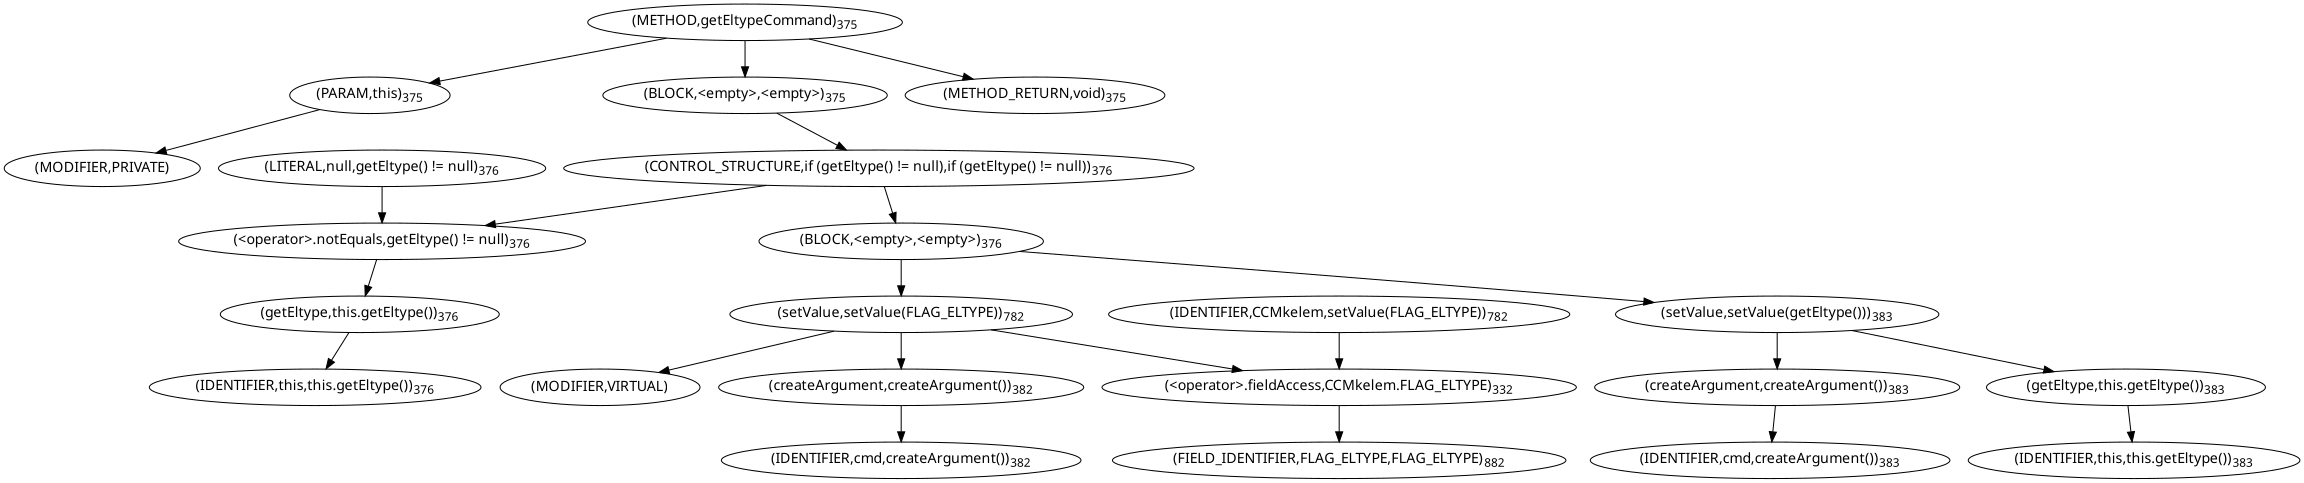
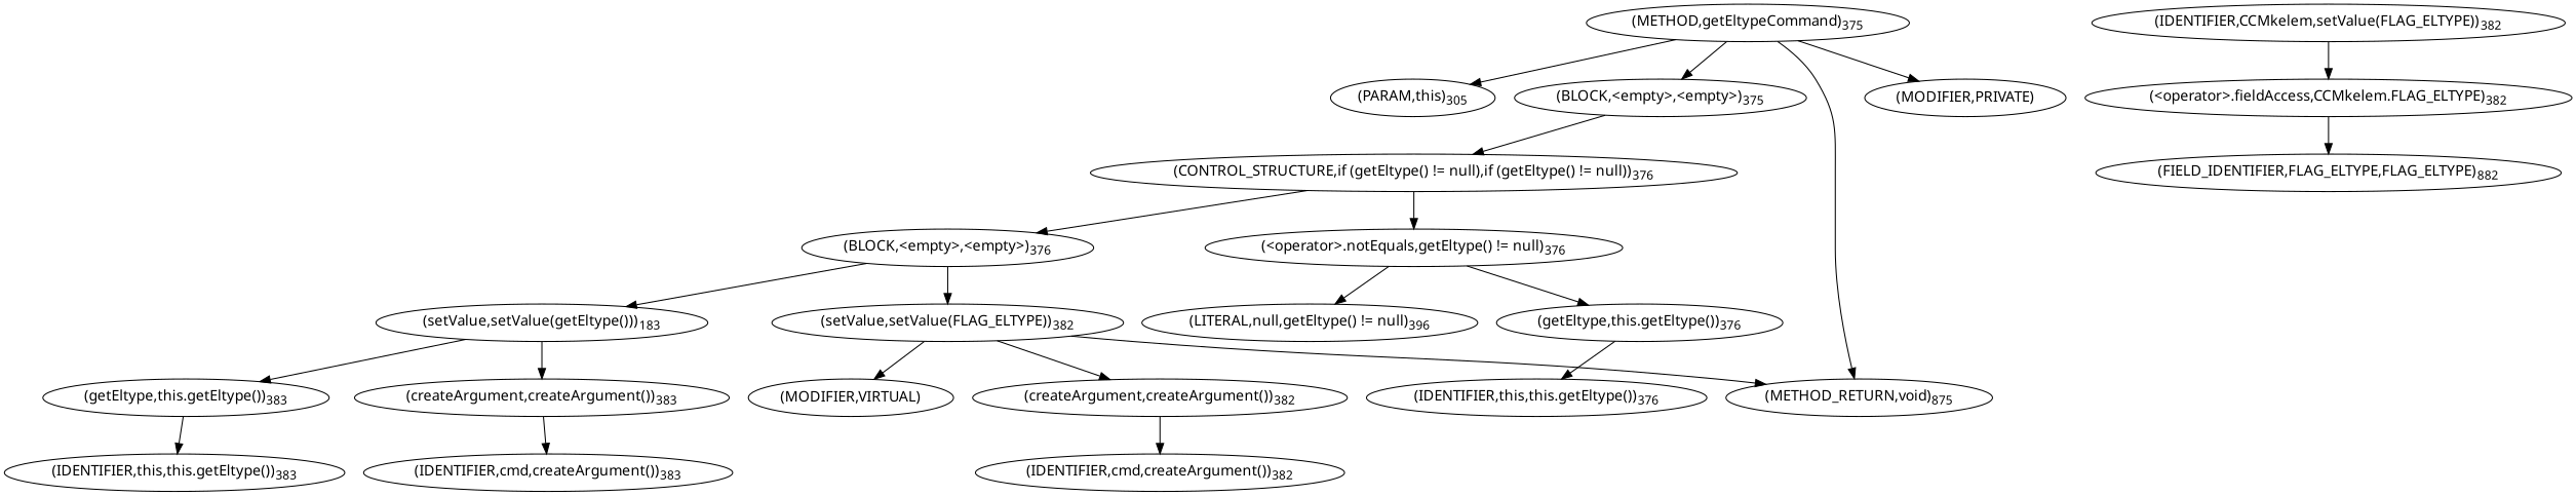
  digraph {
    fontname="Noto Sans"
    node [fontname="Noto Sans"]
    edge [fontname="Noto Sans"]
    n1 [label=<(METHOD,getEltypeCommand)<SUB>375</SUB>>]
-   n2 [label=<(PARAM,this)<SUB>375</SUB>>]
+   n2 [label=<(PARAM,this)<SUB>305</SUB>>]
    n3 [label=<(BLOCK,&lt;empty&gt;,&lt;empty&gt;)<SUB>375</SUB>>]
    n4 [label=<(MODIFIER,PRIVATE)>]
-   n5 [label=<(METHOD_RETURN,void)<SUB>375</SUB>>]
+   n5 [label=<(METHOD_RETURN,void)<SUB>875</SUB>>]
    n6 [label=<(CONTROL_STRUCTURE,if (getEltype() != null),if (getEltype() != null))<SUB>376</SUB>>]
    n7 [label=<(MODIFIER,VIRTUAL)>]
    n8 [label=<(&lt;operator&gt;.notEquals,getEltype() != null)<SUB>376</SUB>>]
    n9 [label=<(BLOCK,&lt;empty&gt;,&lt;empty&gt;)<SUB>376</SUB>>]
    n10 [label=<(getEltype,this.getEltype())<SUB>376</SUB>>]
-   n11 [label=<(LITERAL,null,getEltype() != null)<SUB>376</SUB>>]
-   n12 [label=<(setValue,setValue(FLAG_ELTYPE))<SUB>782</SUB>>]
-   n13 [label=<(setValue,setValue(getEltype()))<SUB>383</SUB>>]
+   n11 [label=<(LITERAL,null,getEltype() != null)<SUB>396</SUB>>]
+   n12 [label=<(setValue,setValue(FLAG_ELTYPE))<SUB>382</SUB>>]
+   n13 [label=<(setValue,setValue(getEltype()))<SUB>183</SUB>>]
    n14 [label=<(IDENTIFIER,this,this.getEltype())<SUB>376</SUB>>]
    n15 [label=<(createArgument,createArgument())<SUB>382</SUB>>]
-   n16 [label=<(&lt;operator&gt;.fieldAccess,CCMkelem.FLAG_ELTYPE)<SUB>332</SUB>>]
+   n16 [label=<(&lt;operator&gt;.fieldAccess,CCMkelem.FLAG_ELTYPE)<SUB>382</SUB>>]
    n17 [label=<(createArgument,createArgument())<SUB>383</SUB>>]
    n18 [label=<(getEltype,this.getEltype())<SUB>383</SUB>>]
    n19 [label=<(IDENTIFIER,cmd,createArgument())<SUB>382</SUB>>]
    n20 [label=<(FIELD_IDENTIFIER,FLAG_ELTYPE,FLAG_ELTYPE)<SUB>882</SUB>>]
-   n21 [label=<(IDENTIFIER,CCMkelem,setValue(FLAG_ELTYPE))<SUB>782</SUB>>]
+   n21 [label=<(IDENTIFIER,CCMkelem,setValue(FLAG_ELTYPE))<SUB>382</SUB>>]
    n22 [label=<(IDENTIFIER,cmd,createArgument())<SUB>383</SUB>>]
    n23 [label=<(IDENTIFIER,this,this.getEltype())<SUB>383</SUB>>]
    n1 -> n2
    n1 -> n3
-   n2 -> n4
+   n1 -> n4
    n1 -> n5
    n3 -> n6
    n6 -> n8
    n6 -> n9
    n8 -> n10
-   n11 -> n8
+   n8 -> n11
    n9 -> n12
    n9 -> n13
    n10 -> n14
    n12 -> n7
    n12 -> n15
-   n12 -> n16
+   n12 -> n5
    n13 -> n17
    n13 -> n18
    n15 -> n19
    n16 -> n20
    n17 -> n22
    n18 -> n23
    n21 -> n16
  }
